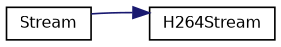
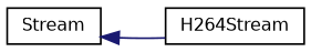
  digraph {
    rankdir=LR
    node [color=black fillcolor=white fontname=Helvetica fontsize=10 shape=record style=filled]
    n1 [height=0.2 label=Stream width=0.4]
    n2 [height=0.2 label=H264Stream width=0.4]
-   n2 -> n1 [color=midnightblue dir=back fontname=Helvetica fontsize=10 labelfontname=Helvetica labelfontsize=10 style=solid]
+   n1 -> n2 [color=midnightblue dir=back fontname=Helvetica fontsize=10 labelfontname=Helvetica labelfontsize=10 style=solid]
  }
